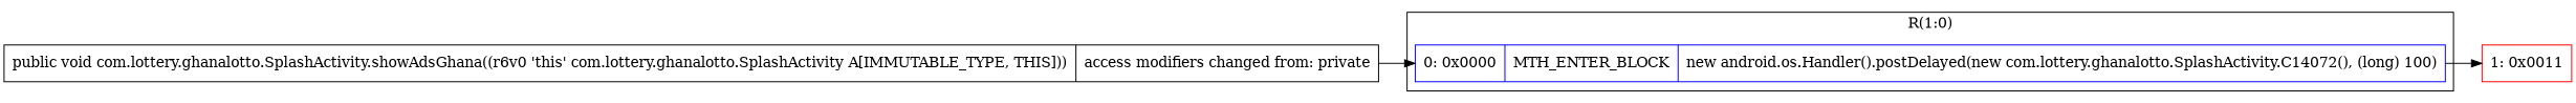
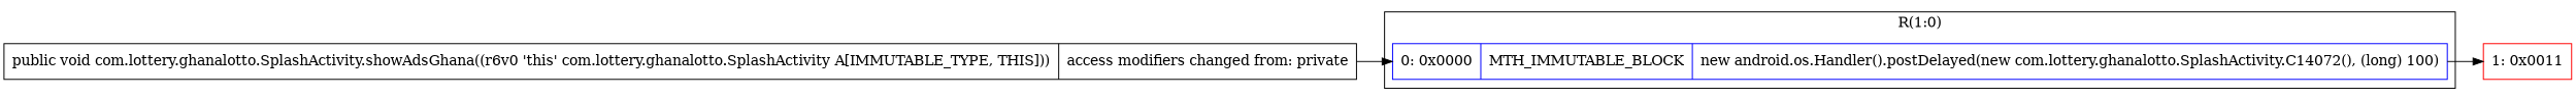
  digraph {
    rankdir=LR
    node [shape=record]
-   n1 [color=blue label="{0\:\ 0x0000|MTH_ENTER_BLOCK\l|new android.os.Handler().postDelayed(new com.lottery.ghanalotto.SplashActivity.C14072(), (long) 100)\l}"]
+   n1 [color=blue label="{0\:\ 0x0000|MTH_IMMUTABLE_BLOCK\l|new android.os.Handler().postDelayed(new com.lottery.ghanalotto.SplashActivity.C14072(), (long) 100)\l}"]
    n2 [color=red label="{1\:\ 0x0011}"]
    n3 [label="{public void com.lottery.ghanalotto.SplashActivity.showAdsGhana((r6v0 'this' com.lottery.ghanalotto.SplashActivity A[IMMUTABLE_TYPE, THIS]))  | access modifiers changed from: private\l}"]
    subgraph cluster_1 {
      label="R(1:0)"
      n1
    }
    n1 -> n2
    n3 -> n1
  }
